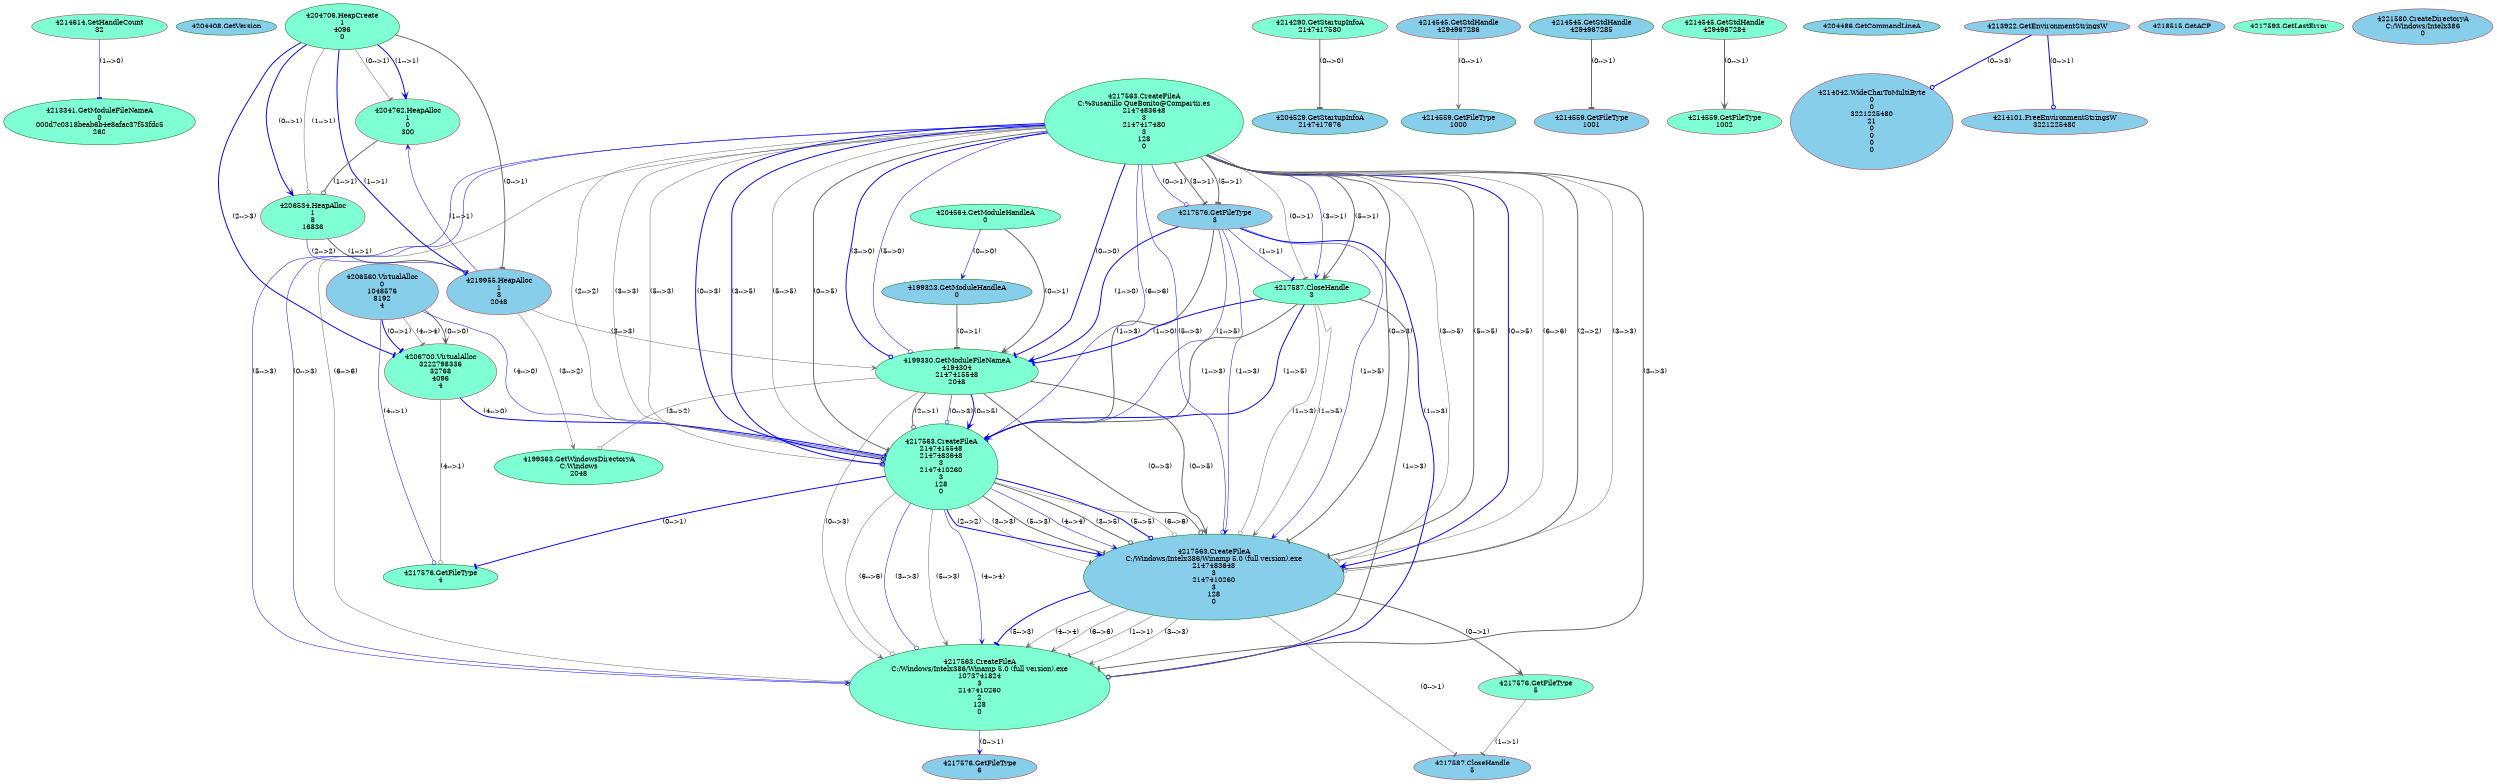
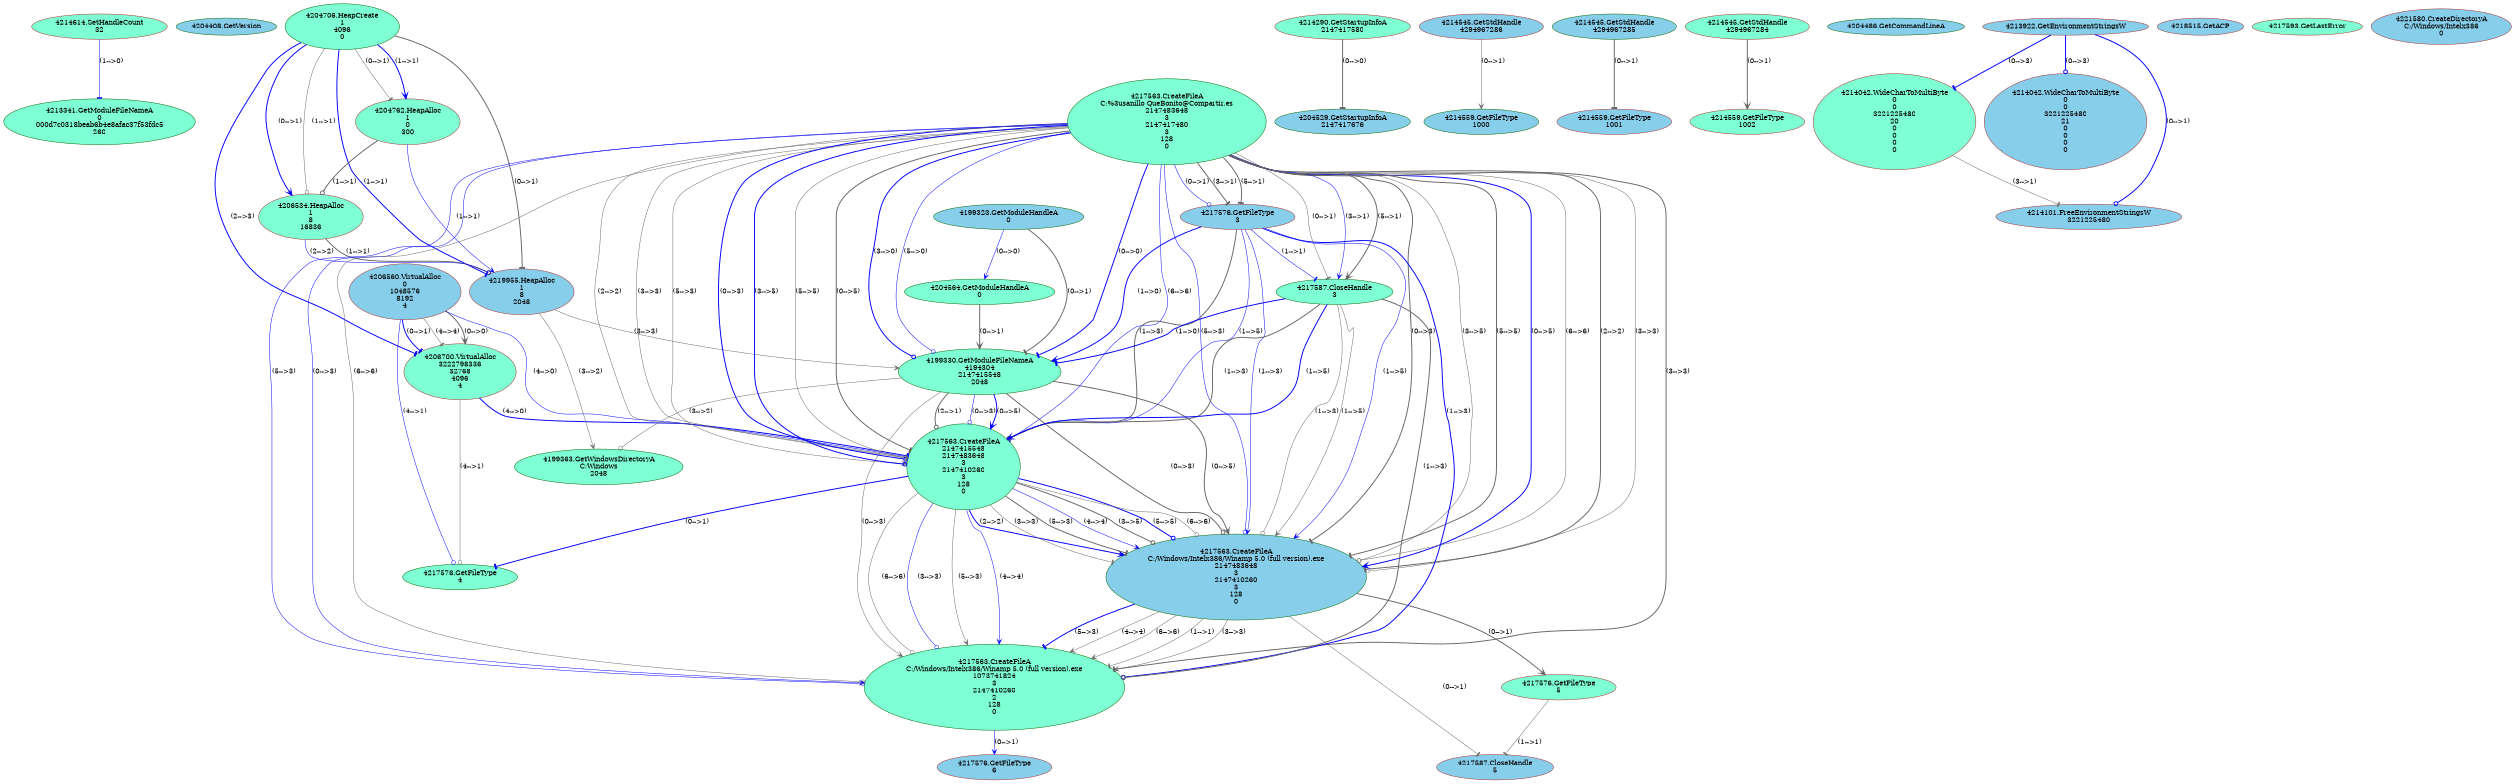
  digraph {
    node [color=brown fillcolor=aquamarine style=filled]
    edge [arrowhead=odot color=gray40 style=solid]
    n1 [color=darkgreen label="4213341.GetModuleFileNameA\n0\n000d7c0318beab6b4e8afac37f53fdc5\n260"]
    n2 [color=darkgreen fillcolor=skyblue label="4204408.GetVersion\n"]
    n3 [color=darkgreen label="4204706.HeapCreate\n1\n4096\n0"]
    n4 [label="4204762.HeapAlloc\n1\n0\n300"]
    n5 [label="4206534.HeapAlloc\n1\n8\n16836"]
    n6 [label="4206700.VirtualAlloc\n3222798336\n32768\n4096\n4"]
    n7 [fillcolor=skyblue label="4219955.HeapAlloc\n1\n8\n2048"]
    n8 [color=darkgreen label="4217563.CreateFileA\n2147415548\n2147483648\n3\n2147410260\n3\n128\n0"]
    n9 [color=darkgreen label="4217576.GetFileType\n4"]
    n10 [color=darkgreen label="4199330.GetModuleFileNameA\n4194304\n2147415548\n2048"]
    n11 [color=darkgreen label="4199363.GetWindowsDirectoryA\nC:\Windows\n2048"]
    n12 [fillcolor=skyblue label="4206560.VirtualAlloc\n0\n1048576\n8192\n4"]
    n13 [color=darkgreen fillcolor=skyblue label="4217563.CreateFileA\nC:/Windows/Intelx386/Winamp 5.0 (full version).exe\n2147483648\n3\n2147410260\n3\n128\n0"]
    n14 [color=darkgreen label="4217563.CreateFileA\nC:/Windows/Intelx386/Winamp 5.0 (full version).exe\n1073741824\n3\n2147410260\n2\n128\n0"]
    n15 [label="4214290.GetStartupInfoA\n2147417580"]
    n16 [color=darkgreen fillcolor=skyblue label="4204529.GetStartupInfoA\n2147417676"]
    n17 [fillcolor=skyblue label="4214545.GetStdHandle\n4294967286"]
    n18 [color=darkgreen fillcolor=skyblue label="4214559.GetFileType\n1000"]
    n19 [color=darkgreen fillcolor=skyblue label="4214545.GetStdHandle\n4294967285"]
    n20 [fillcolor=skyblue label="4214559.GetFileType\n1001"]
    n21 [label="4214545.GetStdHandle\n4294967284"]
    n22 [label="4214559.GetFileType\n1002"]
    n23 [label="4214614.SetHandleCount\n32"]
    n24 [color=darkgreen fillcolor=skyblue label="4204486.GetCommandLineA\n"]
    n25 [fillcolor=skyblue label="4213922.GetEnvironmentStringsW\n"]
+   n26 [label="4214042.WideCharToMultiByte\n0\n0\n3221225480\n20\n0\n0\n0\n0"]
    n27 [fillcolor=skyblue label="4214042.WideCharToMultiByte\n0\n0\n3221225480\n21\n0\n0\n0\n0"]
    n28 [fillcolor=skyblue label="4214101.FreeEnvironmentStringsW\n3221225480"]
    n29 [fillcolor=skyblue label="4218515.GetACP\n"]
    n30 [color=darkgreen label="4204564.GetModuleHandleA\n0"]
    n31 [color=darkgreen fillcolor=skyblue label="4199323.GetModuleHandleA\n0"]
    n32 [color=darkgreen label="4217563.CreateFileA\nC:\Gusanillo QueBonito@Compartir.es\n2147483648\n3\n2147417480\n3\n128\n0"]
    n33 [fillcolor=skyblue label="4217576.GetFileType\n3"]
    n34 [color=darkgreen label="4217587.CloseHandle\n3"]
    n35 [label="4217576.GetFileType\n5"]
    n36 [fillcolor=skyblue label="4217587.CloseHandle\n5"]
    n37 [fillcolor=skyblue label="4217576.GetFileType\n6"]
    n38 [label="4217593.GetLastError\n"]
    n39 [fillcolor=skyblue label="4221580.CreateDirectoryA\nC:/Windows/Intelx386\n0"]
    n3 -> n4 [arrowhead=vee color=blue label="(1-->1)" style=bold]
    n3 -> n4 [arrowhead=tee label="(0-->1)"]
    n3 -> n5 [label="(1-->1)"]
    n3 -> n5 [arrowhead=vee color=blue label="(0-->1)" style=bold]
    n3 -> n6 [arrowhead=tee color=blue label="(2-->3)" style=bold]
    n3 -> n7 [arrowhead=tee color=blue label="(1-->1)" style=bold]
    n3 -> n7 [arrowhead=tee label="(0-->1)" style=bold]
    n4 -> n5 [label="(1-->1)" style=bold]
-   n7 -> n4 [arrowhead=vee color=blue label="(1-->1)"]
+   n4 -> n7 [arrowhead=vee color=blue label="(1-->1)"]
    n5 -> n7 [label="(1-->1)" style=bold]
    n5 -> n7 [color=blue label="(2-->2)"]
    n6 -> n8 [arrowhead=tee color=blue label="(4-->0)" style=bold]
    n6 -> n9 [label="(4-->1)"]
    n7 -> n10 [arrowhead=vee label="(3-->3)"]
    n7 -> n11 [arrowhead=vee label="(3-->2)"]
    n8 -> n9 [arrowhead=tee color=blue label="(0-->1)" style=bold]
    n8 -> n13 [arrowhead=vee color=blue label="(2-->2)" style=bold]
    n8 -> n13 [arrowhead=tee label="(3-->3)"]
    n8 -> n13 [arrowhead=tee label="(5-->3)" style=bold]
    n8 -> n13 [arrowhead=vee color=blue label="(4-->4)"]
    n8 -> n13 [label="(3-->5)" style=bold]
    n8 -> n13 [color=blue label="(5-->5)" style=bold]
    n8 -> n13 [label="(6-->6)"]
    n8 -> n14 [color=blue label="(3-->3)"]
    n8 -> n14 [arrowhead=vee label="(5-->3)"]
    n8 -> n14 [arrowhead=vee color=blue label="(4-->4)"]
    n8 -> n14 [label="(6-->6)"]
    n10 -> n8 [label="(2-->1)" style=bold]
    n10 -> n8 [color=blue label="(0-->3)"]
    n10 -> n8 [arrowhead=vee color=blue label="(0-->5)" style=bold]
    n10 -> n11 [label="(3-->2)"]
    n10 -> n13 [label="(0-->3)" style=bold]
    n10 -> n13 [arrowhead=vee label="(0-->5)" style=bold]
    n10 -> n14 [arrowhead=vee label="(0-->3)"]
    n12 -> n6 [arrowhead=tee color=blue label="(0-->1)" style=bold]
    n12 -> n6 [arrowhead=tee label="(4-->4)"]
    n12 -> n6 [arrowhead=vee label="(0-->0)" style=bold]
    n12 -> n8 [color=blue label="(4-->0)"]
    n12 -> n9 [color=blue label="(4-->1)"]
    n13 -> n14 [arrowhead=tee label="(1-->1)"]
    n13 -> n14 [arrowhead=vee label="(3-->3)"]
    n13 -> n14 [arrowhead=tee color=blue label="(5-->3)" style=bold]
    n13 -> n14 [arrowhead=vee label="(4-->4)"]
    n13 -> n14 [arrowhead=vee label="(6-->6)"]
    n13 -> n35 [arrowhead=vee label="(0-->1)" style=bold]
    n13 -> n36 [arrowhead=tee label="(0-->1)"]
    n14 -> n37 [arrowhead=vee color=blue label="(0-->1)"]
    n15 -> n16 [arrowhead=tee label="(0-->0)" style=bold]
    n17 -> n18 [arrowhead=vee label="(0-->1)"]
    n19 -> n20 [arrowhead=tee label="(0-->1)" style=bold]
    n21 -> n22 [arrowhead=vee label="(0-->1)" style=bold]
    n23 -> n1 [arrowhead=tee color=blue label="(1-->0)"]
+   n25 -> n26 [arrowhead=tee color=blue label="(0-->3)" style=bold]
    n25 -> n27 [color=blue label="(0-->3)" style=bold]
    n25 -> n28 [color=blue label="(0-->1)" style=bold]
+   n26 -> n28 [arrowhead=tee label="(3-->1)"]
    n30 -> n10 [arrowhead=vee label="(0-->1)" style=bold]
-   n30 -> n31 [arrowhead=vee color=blue label="(0-->0)"]
+   n31 -> n30 [arrowhead=vee color=blue label="(0-->0)"]
    n31 -> n10 [arrowhead=tee label="(0-->1)" style=bold]
    n32 -> n8 [label="(2-->2)"]
    n32 -> n8 [label="(3-->3)"]
    n32 -> n8 [arrowhead=vee label="(5-->3)"]
    n32 -> n8 [color=blue label="(0-->3)" style=bold]
    n32 -> n8 [color=blue label="(3-->5)" style=bold]
    n32 -> n8 [arrowhead=tee label="(5-->5)"]
    n32 -> n8 [arrowhead=tee label="(0-->5)" style=bold]
    n32 -> n8 [arrowhead=tee color=blue label="(6-->6)"]
    n32 -> n10 [color=blue label="(3-->0)" style=bold]
    n32 -> n10 [color=blue label="(5-->0)"]
    n32 -> n10 [arrowhead=tee color=blue label="(0-->0)" style=bold]
    n32 -> n13 [arrowhead=tee label="(2-->2)" style=bold]
    n32 -> n13 [label="(3-->3)"]
    n32 -> n13 [color=blue label="(5-->3)"]
    n32 -> n13 [arrowhead=tee label="(0-->3)" style=bold]
    n32 -> n13 [label="(3-->5)"]
    n32 -> n13 [arrowhead=tee label="(5-->5)" style=bold]
    n32 -> n13 [arrowhead=vee color=blue label="(0-->5)" style=bold]
    n32 -> n13 [label="(6-->6)"]
    n32 -> n14 [arrowhead=tee label="(3-->3)" style=bold]
    n32 -> n14 [color=blue label="(5-->3)"]
    n32 -> n14 [arrowhead=vee color=blue label="(0-->3)"]
    n32 -> n14 [label="(6-->6)"]
    n32 -> n33 [arrowhead=tee label="(3-->1)" style=bold]
    n32 -> n33 [arrowhead=tee label="(5-->1)" style=bold]
    n32 -> n33 [color=blue label="(0-->1)"]
    n32 -> n34 [arrowhead=vee color=blue label="(3-->1)"]
    n32 -> n34 [arrowhead=vee label="(5-->1)" style=bold]
    n32 -> n34 [arrowhead=tee label="(0-->1)"]
    n33 -> n8 [label="(1-->3)" style=bold]
    n33 -> n8 [color=blue label="(1-->5)"]
    n33 -> n10 [arrowhead=vee color=blue label="(1-->0)" style=bold]
    n33 -> n13 [arrowhead=vee color=blue label="(1-->3)"]
    n33 -> n13 [arrowhead=vee color=blue label="(1-->5)"]
    n33 -> n14 [color=blue label="(1-->3)" style=bold]
    n33 -> n34 [arrowhead=tee color=blue label="(1-->1)"]
    n34 -> n8 [label="(1-->3)" style=bold]
    n34 -> n8 [arrowhead=vee color=blue label="(1-->5)" style=bold]
    n34 -> n10 [arrowhead=tee color=blue label="(1-->0)" style=bold]
    n34 -> n13 [label="(1-->3)"]
    n34 -> n13 [arrowhead=vee label="(1-->5)"]
    n34 -> n14 [label="(1-->3)" style=bold]
    n35 -> n36 [arrowhead=tee label="(1-->1)"]
  }
